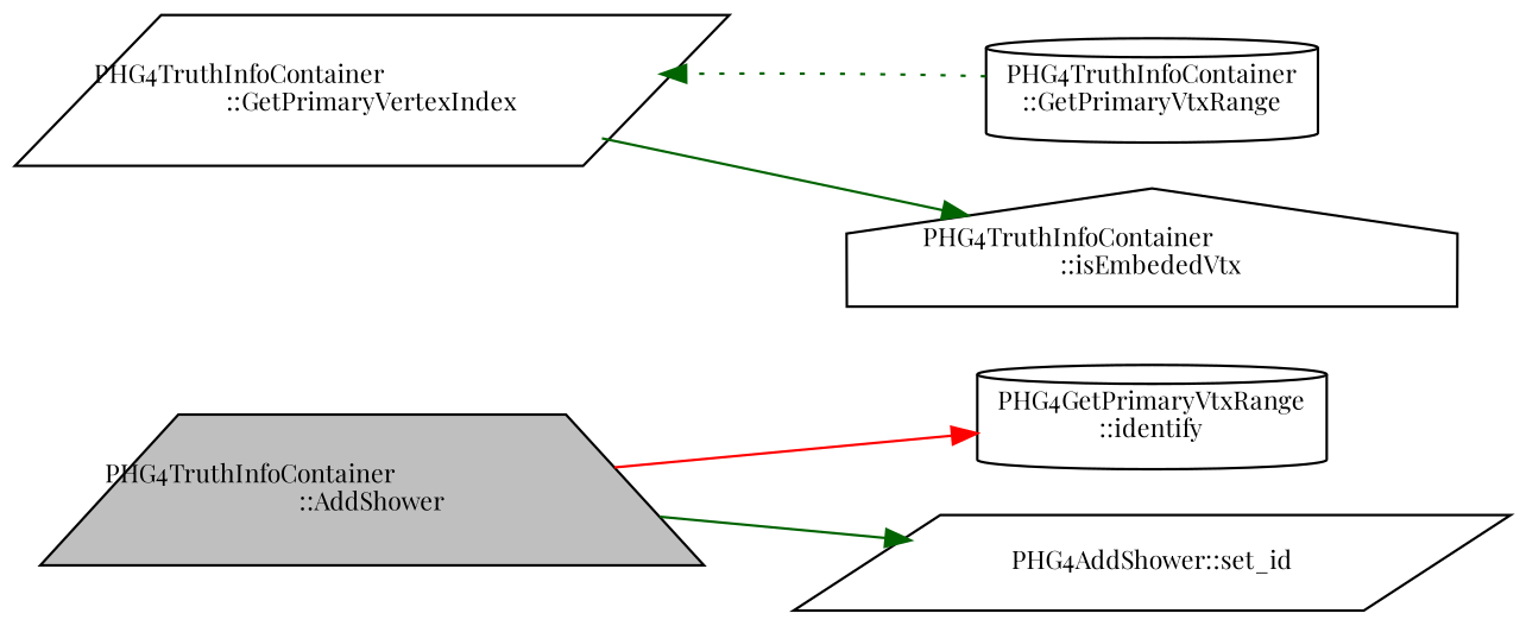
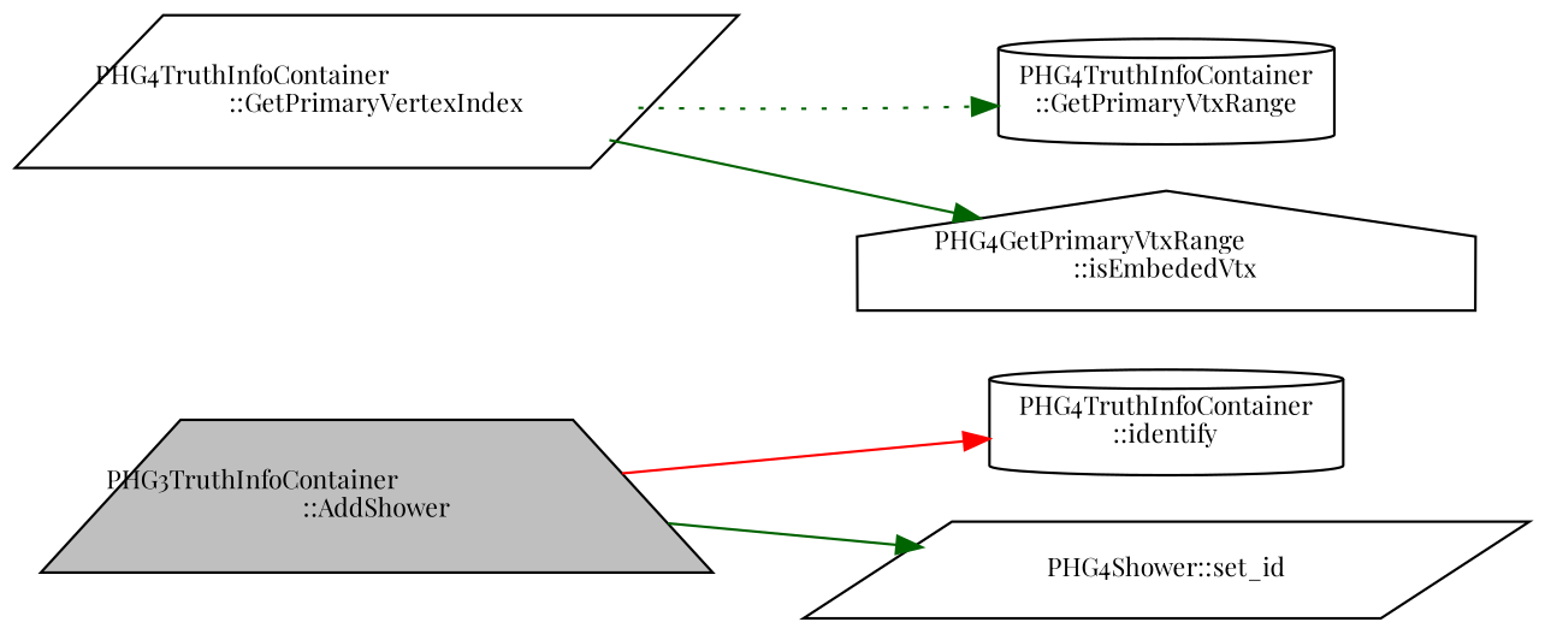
  digraph {
    fontname="Playfair Display"
    rankdir=LR
    node [color=black fontname="Playfair Display" fontsize=10 shape=cylinder]
    edge [color=darkgreen fontname="Playfair Display" fontsize=10 labelfontname=FreeSans labelfontsize=10 style=solid]
-   n1 [fillcolor=grey75 fontcolor=black height=0.2 label="PHG4TruthInfoContainer\l::AddShower" shape=trapezium style=filled width=0.4]
-   n2 [height=0.2 label="PHG4GetPrimaryVtxRange\l::identify" width=0.4]
-   n3 [height=0.2 label="PHG4AddShower::set_id" shape=parallelogram width=0.4]
+   n1 [fillcolor=grey75 fontcolor=black height=0.2 label="PHG3TruthInfoContainer\l::AddShower" shape=trapezium style=filled width=0.4]
+   n2 [height=0.2 label="PHG4TruthInfoContainer\l::identify" width=0.4]
+   n3 [height=0.2 label="PHG4Shower::set_id" shape=parallelogram width=0.4]
    n4 [height=0.2 label="PHG4TruthInfoContainer\l::GetPrimaryVertexIndex" shape=parallelogram width=0.4]
    n5 [height=0.2 label="PHG4TruthInfoContainer\l::GetPrimaryVtxRange" width=0.4]
-   n6 [height=0.2 label="PHG4TruthInfoContainer\l::isEmbededVtx" shape=house width=0.4]
+   n6 [height=0.2 label="PHG4GetPrimaryVtxRange\l::isEmbededVtx" shape=house width=0.4]
    n1 -> n2 [color=red]
    n1 -> n3
-   n5 -> n4 [style=dotted]
+   n4 -> n5 [style=dotted]
    n4 -> n6
  }
